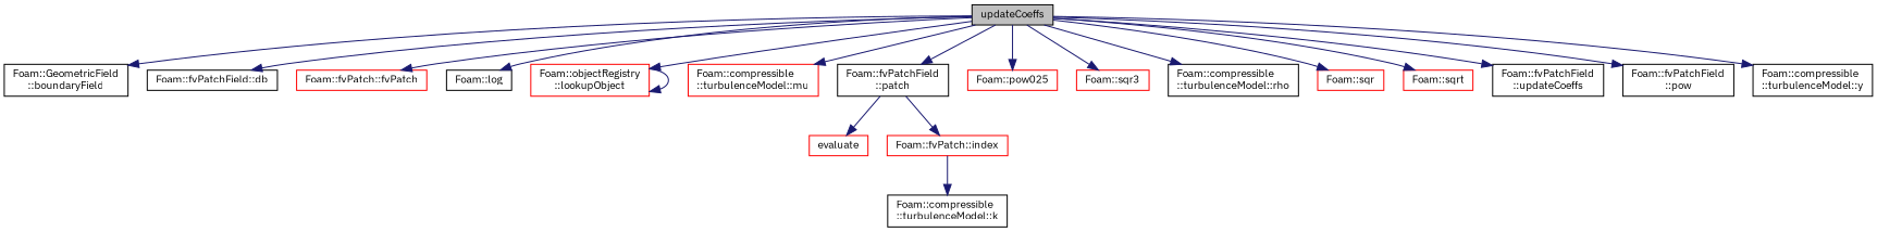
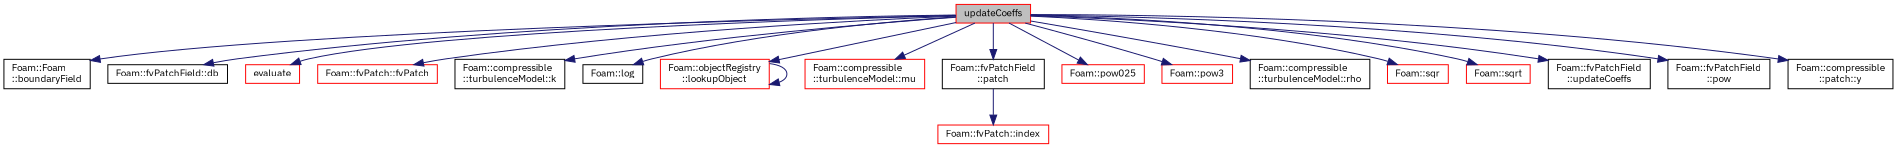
  digraph {
    fontname="IBM Plex Sans"
    rankdir=TB
    node [color=black fontname="IBM Plex Sans" fontsize=10 shape=record]
    edge [color=midnightblue fontname="IBM Plex Sans" fontsize=10 labelfontname=FreeSans labelfontsize=10 style=solid]
-   n1 [fillcolor=grey75 fontcolor=black height=0.2 label=updateCoeffs style=filled width=0.4]
-   n2 [height=0.2 label="Foam::GeometricField\l::boundaryField" width=0.4]
+   n1 [color=red fillcolor=grey75 fontcolor=black height=0.2 label=updateCoeffs style=filled width=0.4]
+   n2 [height=0.2 label="Foam::Foam\l::boundaryField" width=0.4]
    n3 [height=0.2 label="Foam::fvPatchField::db" width=0.4]
    n4 [color=red height=0.2 label=evaluate width=0.4]
    n5 [color=red height=0.2 label="Foam::fvPatch::fvPatch" width=0.4]
    n6 [height=0.2 label="Foam::compressible\l::turbulenceModel::k" width=0.4]
    n7 [height=0.2 label="Foam::log" width=0.4]
    n8 [color=red height=0.2 label="Foam::objectRegistry\l::lookupObject" width=0.4]
    n9 [color=red height=0.2 label="Foam::compressible\l::turbulenceModel::mu" width=0.4]
    n10 [height=0.2 label="Foam::fvPatchField\l::patch" width=0.4]
    n11 [color=red height=0.2 label="Foam::pow025" width=0.4]
-   n12 [color=red height=0.2 label="Foam::sqr3" width=0.4]
+   n12 [color=red height=0.2 label="Foam::pow3" width=0.4]
    n13 [height=0.2 label="Foam::compressible\l::turbulenceModel::rho" width=0.4]
    n14 [color=red height=0.2 label="Foam::sqr" width=0.4]
    n15 [color=red height=0.2 label="Foam::sqrt" width=0.4]
    n16 [height=0.2 label="Foam::fvPatchField\l::updateCoeffs" width=0.4]
    n17 [height=0.2 label="Foam::fvPatchField\l::pow" width=0.4]
-   n18 [height=0.2 label="Foam::compressible\l::turbulenceModel::y" width=0.4]
+   n18 [height=0.2 label="Foam::compressible\l::patch::y" width=0.4]
    n19 [color=red height=0.2 label="Foam::fvPatch::index" width=0.4]
    n1 -> n2
    n1 -> n3
-   n10 -> n4
+   n1 -> n4
    n1 -> n5
-   n19 -> n6
+   n1 -> n6
    n1 -> n7
    n1 -> n8
    n1 -> n9
    n1 -> n10
    n1 -> n11
    n1 -> n12
    n1 -> n13
    n1 -> n14
    n1 -> n15
    n1 -> n16
    n1 -> n17
    n1 -> n18
    n8 -> n8
    n10 -> n19
  }
